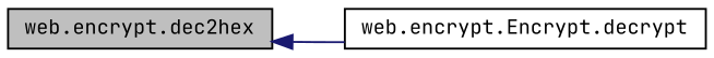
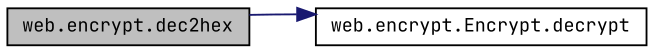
  digraph {
    rankdir=LR
    fontname="JetBrains Mono"
    node [color=black fontname="JetBrains Mono" fontsize=10 shape=record style=filled]
    n1 [fillcolor=grey75 fontcolor=black height=0.2 label="web.encrypt.dec2hex" width=0.4]
    n2 [fillcolor=white height=0.2 label="web.encrypt.Encrypt.decrypt" width=0.4]
-   n1 -> n2 [color=midnightblue dir=back fontname="JetBrains Mono" fontsize=10 labelfontname=Helvetica labelfontsize=10 style=solid]
+   n2 -> n1 [color=midnightblue dir=back fontname="JetBrains Mono" fontsize=10 labelfontname=Helvetica labelfontsize=10 style=solid]
  }
